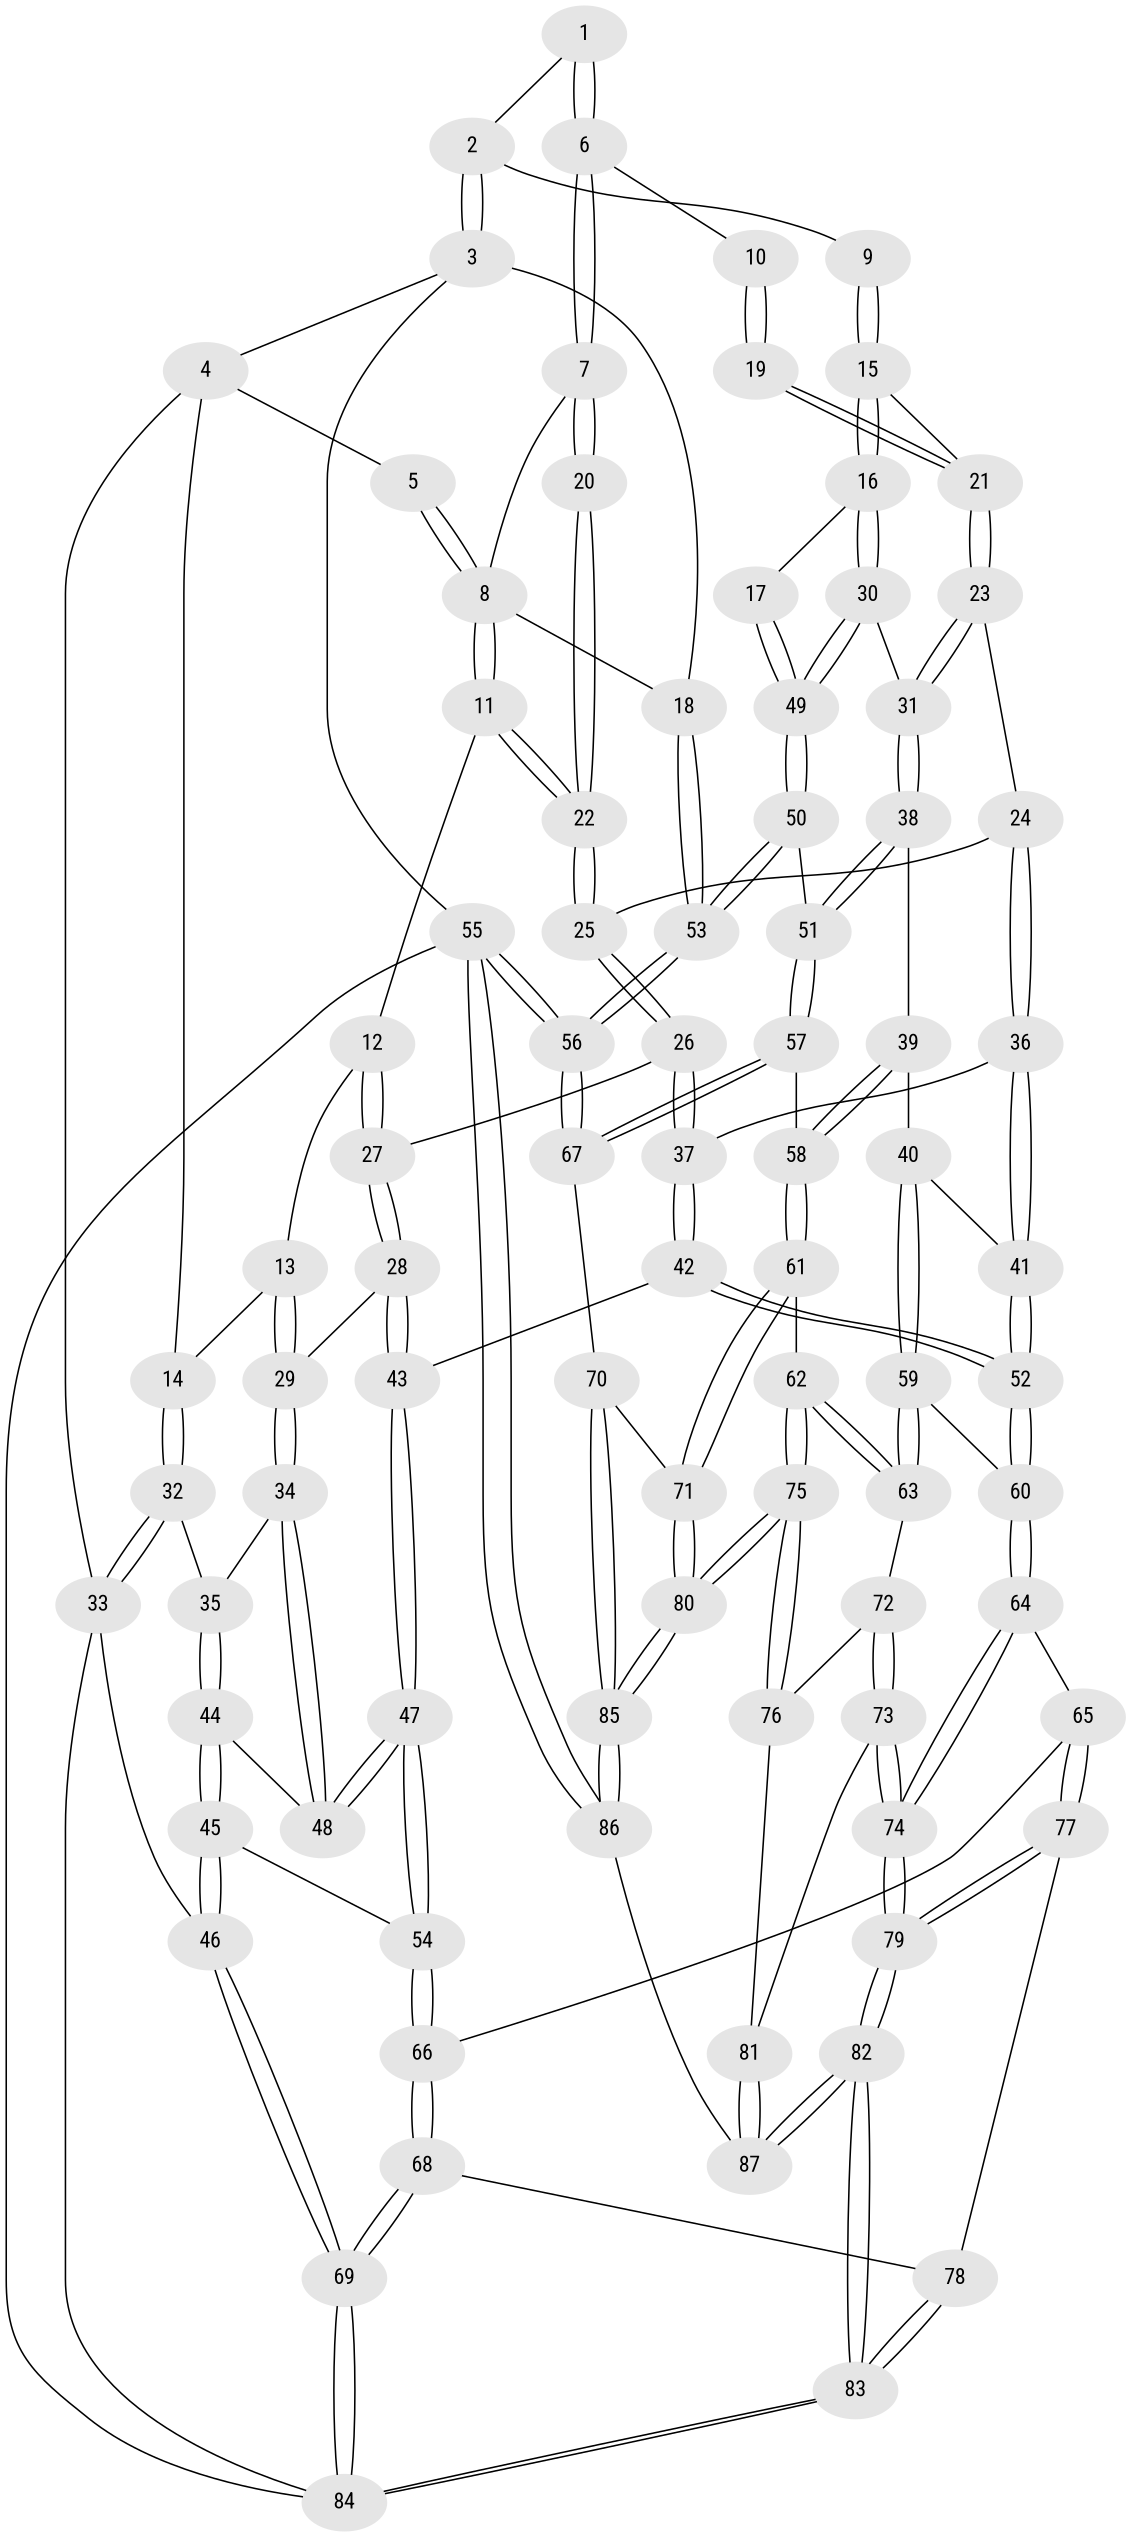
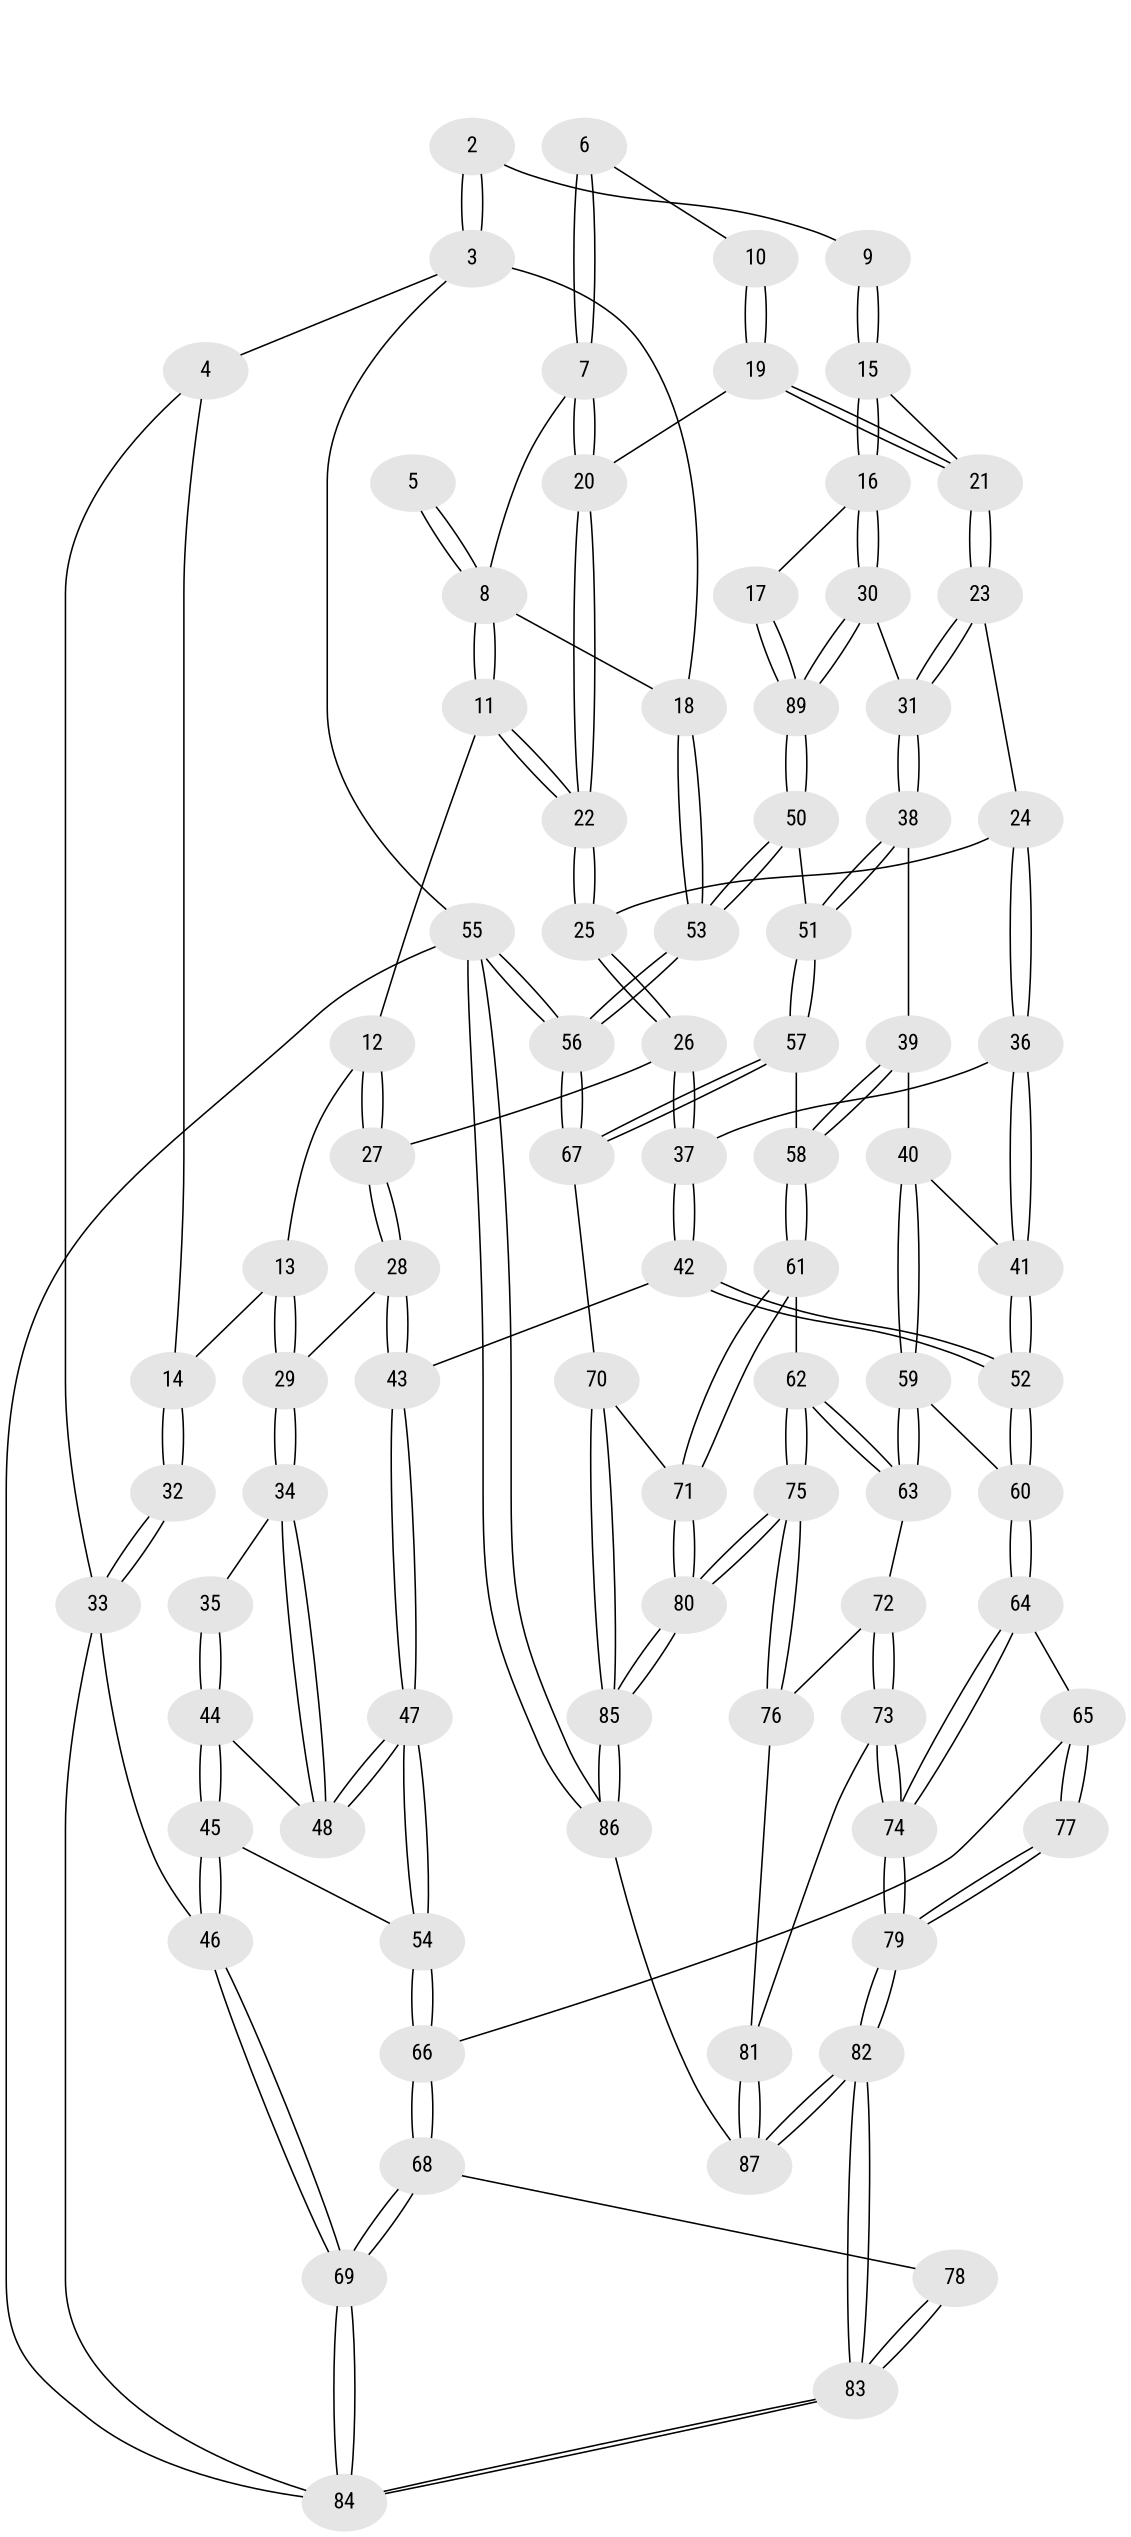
  graph {
    fontname="Roboto Condensed"
    node [color=gray90 fontname="Roboto Condensed" style=filled]
    edge [fontname="Roboto Condensed"]
-   1
    2
    6
    3
    9
    7
    10
    4
    18
    55
    15
    5
    14
    33
    53
    84
    56
    86
    8
    32
    46
    11
    20
    19
    22
    12
    16
    21
    13
    27
    25
    29
    28
    34
    35
    17
    30
    23
-   49
+   49 [label=89]
    31
    50
    24
    26
    36
    38
    37
    41
    42
    43
    47
    48
    39
    51
    44
    69
    45
    52
    40
    58
    57
    59
    61
    60
    63
    54
    66
    67
    64
    68
    87
    70
    62
    71
    72
    65
    74
    75
    80
    76
    73
    77
    79
    78
    85
    83
    81
    82
-   1 -- 2
-   1 -- 6
-   1 -- 6
    2 -- 3
    2 -- 3
    2 -- 9
    6 -- 7
    6 -- 7
    6 -- 10
    3 -- 4
    3 -- 18
    3 -- 55
    9 -- 15
    9 -- 15
    7 -- 8
    7 -- 20
    7 -- 20
    10 -- 19
    10 -- 19
-   4 -- 5
    4 -- 14
    4 -- 33
    18 -- 53
    18 -- 53
    55 -- 84
    55 -- 56
    55 -- 56
    55 -- 86
    55 -- 86
    15 -- 16
    15 -- 16
    15 -- 21
    5 -- 8
    5 -- 8
    14 -- 32
    14 -- 32
    33 -- 84
    33 -- 46
    53 -- 56
    53 -- 56
    56 -- 67
    56 -- 67
    86 -- 87
    8 -- 18
    8 -- 11
    8 -- 11
    32 -- 33
    32 -- 33
-   32 -- 35
    46 -- 69
    46 -- 69
    11 -- 22
    11 -- 22
    11 -- 12
    20 -- 22
    20 -- 22
+   19 -- 20
    19 -- 21
    19 -- 21
    22 -- 25
    22 -- 25
    12 -- 13
    12 -- 27
    12 -- 27
    16 -- 17
    16 -- 30
    16 -- 30
    21 -- 23
    21 -- 23
    13 -- 14
    13 -- 29
    13 -- 29
    27 -- 28
    27 -- 28
    25 -- 26
    25 -- 26
    29 -- 34
    29 -- 34
    28 -- 29
    28 -- 43
    28 -- 43
    34 -- 35
    34 -- 48
    34 -- 48
    35 -- 44
    35 -- 44
    17 -- 49
    17 -- 49
    30 -- 49
    30 -- 49
    30 -- 31
    23 -- 31
    23 -- 31
    23 -- 24
    49 -- 50
    49 -- 50
    31 -- 38
    31 -- 38
    50 -- 53
    50 -- 53
    50 -- 51
    24 -- 25
    24 -- 36
    24 -- 36
    26 -- 27
    26 -- 37
    26 -- 37
    36 -- 37
    36 -- 41
    36 -- 41
    38 -- 39
    38 -- 51
    38 -- 51
    37 -- 42
    37 -- 42
    41 -- 52
    41 -- 52
    42 -- 43
    42 -- 52
    42 -- 52
    43 -- 47
    43 -- 47
    47 -- 48
    47 -- 48
    47 -- 54
    47 -- 54
    39 -- 40
    39 -- 58
    39 -- 58
    51 -- 57
    51 -- 57
    44 -- 48
    44 -- 45
    44 -- 45
    69 -- 84
    69 -- 84
    45 -- 46
    45 -- 46
    45 -- 54
    52 -- 60
    52 -- 60
    40 -- 41
    40 -- 59
    40 -- 59
    58 -- 61
    58 -- 61
    57 -- 58
    57 -- 67
    57 -- 67
    59 -- 60
    59 -- 63
    59 -- 63
    61 -- 62
    61 -- 71
    61 -- 71
    60 -- 64
    60 -- 64
    63 -- 72
    54 -- 66
    54 -- 66
    66 -- 68
    66 -- 68
    67 -- 70
    64 -- 65
    64 -- 74
    64 -- 74
    68 -- 69
    68 -- 69
    68 -- 78
    70 -- 71
    70 -- 85
    70 -- 85
    62 -- 63
    62 -- 63
    62 -- 75
    62 -- 75
    71 -- 80
    71 -- 80
    72 -- 76
    72 -- 73
    72 -- 73
    65 -- 66
    65 -- 77
    65 -- 77
    74 -- 79
    74 -- 79
    75 -- 80
    75 -- 80
    75 -- 76
    75 -- 76
    80 -- 85
    80 -- 85
    76 -- 81
    73 -- 74
    73 -- 74
    73 -- 81
    77 -- 79
    77 -- 79
-   77 -- 78
    79 -- 82
    79 -- 82
    78 -- 83
    78 -- 83
    85 -- 86
    85 -- 86
    83 -- 84
    83 -- 84
    81 -- 87
    81 -- 87
    82 -- 87
    82 -- 87
    82 -- 83
    82 -- 83
  }
